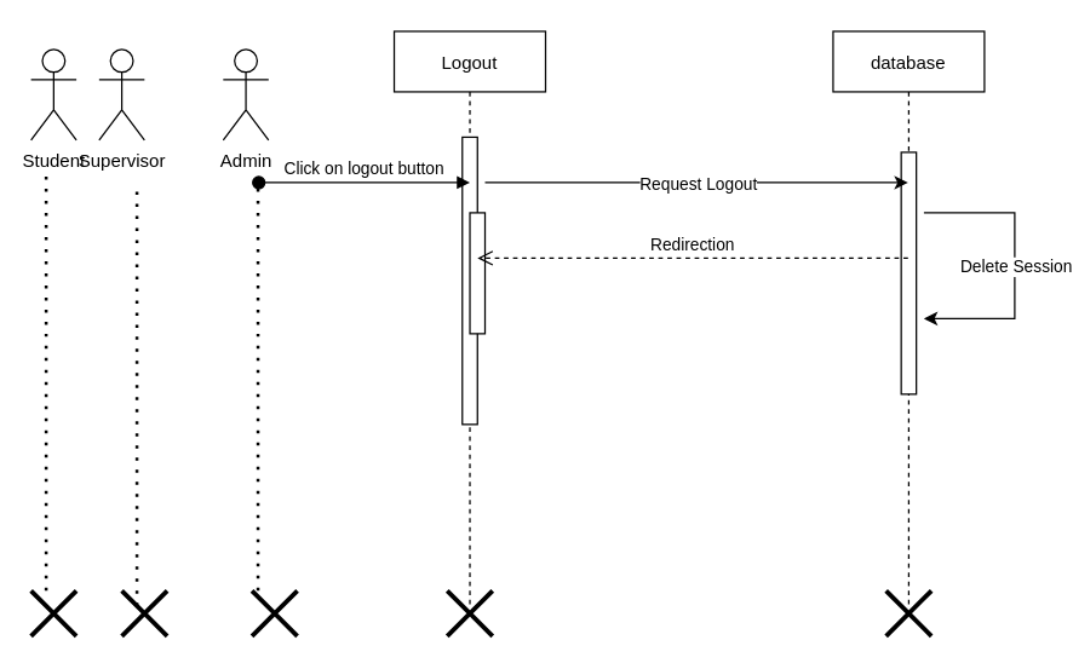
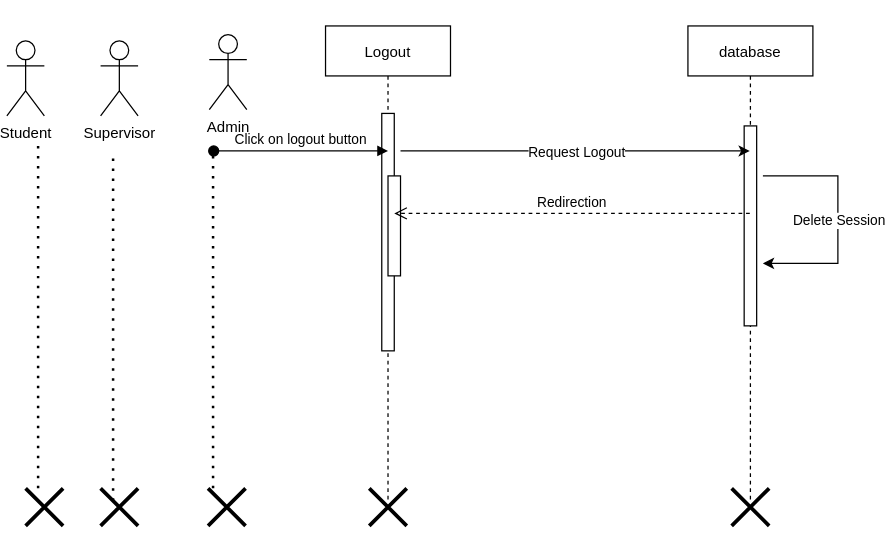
  <mxCell id="0" />
  <mxCell id="1" parent="0" />
  <mxCell id="2" value="Logout" style="shape=umlLifeline;perimeter=lifelinePerimeter;container=1;collapsible=0;recursiveResize=0;rounded=0;shadow=0;strokeWidth=1;" parent="1" vertex="1"><mxGeometry x="260" y="20" width="100" height="380" as="geometry" /></mxCell>
  <mxCell id="3" value="" style="points=[];perimeter=orthogonalPerimeter;rounded=0;shadow=0;strokeWidth=1;" parent="2" vertex="1"><mxGeometry x="45" y="70" width="10" height="190" as="geometry" /></mxCell>
  <mxCell id="4" value="" style="points=[];perimeter=orthogonalPerimeter;rounded=0;shadow=0;strokeWidth=1;" parent="2" vertex="1"><mxGeometry x="50" y="120" width="10" height="80" as="geometry" /></mxCell>
  <mxCell id="5" value="Click on logout button" style="verticalAlign=bottom;startArrow=oval;endArrow=block;startSize=8;shadow=0;strokeWidth=1;" parent="2" edge="1"><mxGeometry relative="1" as="geometry"><mxPoint x="-89.5" y="100" as="sourcePoint" /><mxPoint x="50" y="100" as="targetPoint" /><Array as="points"><mxPoint x="-19.5" y="100" /></Array></mxGeometry></mxCell>
  <mxCell id="6" value="database" style="shape=umlLifeline;perimeter=lifelinePerimeter;container=1;collapsible=0;recursiveResize=0;rounded=0;shadow=0;strokeWidth=1;" parent="1" vertex="1"><mxGeometry x="550" y="20" width="100" height="380" as="geometry" /></mxCell>
  <mxCell id="7" value="" style="points=[];perimeter=orthogonalPerimeter;rounded=0;shadow=0;strokeWidth=1;" parent="6" vertex="1"><mxGeometry x="45" y="80" width="10" height="160" as="geometry" /></mxCell>
  <mxCell id="8" value="Redirection" style="verticalAlign=bottom;endArrow=open;dashed=1;endSize=8;shadow=0;strokeWidth=1;" parent="1" source="6" target="3" edge="1"><mxGeometry relative="1" as="geometry"><mxPoint x="365" y="186" as="targetPoint" /><Array as="points"><mxPoint x="420" y="170" /></Array></mxGeometry></mxCell>
- <mxCell id="9" value="Supervisor" style="shape=umlActor;verticalLabelPosition=bottom;verticalAlign=top;html=1;outlineConnect=0;" parent="1" vertex="1"><mxGeometry x="65" y="32" width="30" height="60" as="geometry" /></mxCell>
- <mxCell id="10" value="Admin" style="shape=umlActor;verticalLabelPosition=bottom;verticalAlign=top;html=1;outlineConnect=0;" parent="1" vertex="1"><mxGeometry x="147" y="32" width="30" height="60" as="geometry" /></mxCell>
- <mxCell id="11" value="Student" style="shape=umlActor;verticalLabelPosition=bottom;verticalAlign=top;html=1;outlineConnect=0;" parent="1" vertex="1"><mxGeometry x="20" y="32" width="30" height="60" as="geometry" /></mxCell>
+ <mxCell id="9" value="Supervisor" style="shape=umlActor;verticalLabelPosition=bottom;verticalAlign=top;html=1;outlineConnect=0;" parent="1" vertex="1"><mxGeometry x="80" y="32" width="30" height="60" as="geometry" /></mxCell>
+ <mxCell id="10" value="Admin" style="shape=umlActor;verticalLabelPosition=bottom;verticalAlign=top;html=1;outlineConnect=0;" parent="1" vertex="1"><mxGeometry x="167" y="27" width="30" height="60" as="geometry" /></mxCell>
+ <mxCell id="11" value="Student" style="shape=umlActor;verticalLabelPosition=bottom;verticalAlign=top;html=1;outlineConnect=0;" parent="1" vertex="1"><mxGeometry x="5" y="32" width="30" height="60" as="geometry" /></mxCell>
  <mxCell id="12" value="" style="endArrow=none;dashed=1;html=1;dashPattern=1 3;strokeWidth=2;rounded=0;" parent="1" edge="1"><mxGeometry width="50" height="50" relative="1" as="geometry"><mxPoint x="30" y="390" as="sourcePoint" /><mxPoint x="30" y="110" as="targetPoint" /></mxGeometry></mxCell>
  <mxCell id="13" value="" style="endArrow=none;dashed=1;html=1;dashPattern=1 3;strokeWidth=2;rounded=0;" parent="1" edge="1"><mxGeometry width="50" height="50" relative="1" as="geometry"><mxPoint x="170" y="390" as="sourcePoint" /><mxPoint x="170" y="110" as="targetPoint" /></mxGeometry></mxCell>
  <mxCell id="14" value="" style="endArrow=none;dashed=1;html=1;dashPattern=1 3;strokeWidth=2;rounded=0;" parent="1" edge="1"><mxGeometry width="50" height="50" relative="1" as="geometry"><mxPoint x="90" y="400" as="sourcePoint" /><mxPoint x="90" y="120" as="targetPoint" /></mxGeometry></mxCell>
  <mxCell id="15" value="" style="endArrow=classic;html=1;rounded=0;" parent="1" target="6" edge="1"><mxGeometry relative="1" as="geometry"><mxPoint x="320" y="120" as="sourcePoint" /><mxPoint x="420" y="120" as="targetPoint" /></mxGeometry></mxCell>
  <mxCell id="16" value="Request Logout" style="edgeLabel;resizable=0;html=1;align=center;verticalAlign=middle;" parent="15" connectable="0" vertex="1"><mxGeometry relative="1" as="geometry" /></mxCell>
  <mxCell id="17" value="" style="endArrow=classic;html=1;rounded=0;" parent="1" edge="1"><mxGeometry relative="1" as="geometry"><mxPoint x="610" y="140" as="sourcePoint" /><mxPoint x="610" y="210" as="targetPoint" /><Array as="points"><mxPoint x="670" y="140" /><mxPoint x="670" y="210" /></Array></mxGeometry></mxCell>
  <mxCell id="18" value="Delete Session" style="edgeLabel;resizable=0;html=1;align=center;verticalAlign=middle;" parent="17" connectable="0" vertex="1"><mxGeometry relative="1" as="geometry" /></mxCell>
  <mxCell id="19" value="" style="shape=umlDestroy;whiteSpace=wrap;html=1;strokeWidth=3;" parent="1" vertex="1"><mxGeometry x="20" y="390" width="30" height="30" as="geometry" /></mxCell>
  <mxCell id="20" value="" style="shape=umlDestroy;whiteSpace=wrap;html=1;strokeWidth=3;" parent="1" vertex="1"><mxGeometry x="80" y="390" width="30" height="30" as="geometry" /></mxCell>
  <mxCell id="21" value="" style="shape=umlDestroy;whiteSpace=wrap;html=1;strokeWidth=3;" parent="1" vertex="1"><mxGeometry x="166" y="390" width="30" height="30" as="geometry" /></mxCell>
  <mxCell id="22" value="" style="shape=umlDestroy;whiteSpace=wrap;html=1;strokeWidth=3;" parent="1" vertex="1"><mxGeometry x="295" y="390" width="30" height="30" as="geometry" /></mxCell>
  <mxCell id="23" value="" style="shape=umlDestroy;whiteSpace=wrap;html=1;strokeWidth=3;" parent="1" vertex="1"><mxGeometry x="585" y="390" width="30" height="30" as="geometry" /></mxCell>
